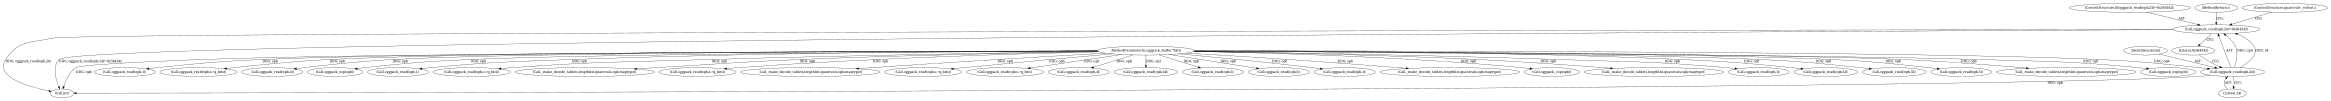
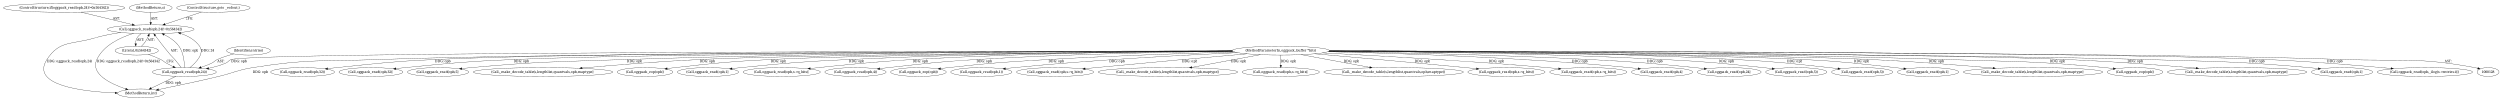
  digraph {
    fontname="Noto Serif"
    node [fontname="Noto Serif"]
    edge [fontname="Noto Serif"]
    n1 [label="(Call,oggpack_read(opb,24)!=0x564342)"]
-   n2 [label="(Call,int)"]
+   n2 [label="(MethodReturn,int)"]
    n3 [label="(Literal,0x564342)"]
-   n4 [label="(ControlStructure,if(oggpack_read(opb,25)!=0x564342))"]
+   n4 [label="(ControlStructure,if(oggpack_read(opb,24)!=0x564342))"]
    n5 [label="(Call,oggpack_read(opb,24))"]
-   n6 [label="(Literal,24)"]
    n7 [label="(MethodParameterIn,oggpack_buffer *bits)"]
    n8 [label="(Call,oggpack_read(opb,32))"]
    n9 [label="(Call,oggpack_read(opb,32))"]
    n10 [label="(Call,oggpack_read(opb,5))"]
    n11 [label="(Call,_make_decode_table(s,lengthlist,quantvals,opb,maptype))"]
    n12 [label="(Call,oggpack_eop(opb))"]
    n13 [label="(Call,oggpack_read(opb,1))"]
    n14 [label="(Call,oggpack_read(opb,s->q_bits))"]
    n15 [label="(Call,oggpack_read(opb,4))"]
    n16 [label="(Call,oggpack_eop(opb))"]
    n17 [label="(Call,oggpack_read(opb,1))"]
    n18 [label="(Call,oggpack_read(opb,s->q_bits))"]
    n19 [label="(Call,_make_decode_table(s,lengthlist,quantvals,opb,maptype))"]
    n20 [label="(Call,oggpack_read(opb,s->q_bits))"]
    n21 [label="(Call,_make_decode_table(s,lengthlist,quantvals,opb,maptype))"]
    n22 [label="(Call,oggpack_read(opb,s->q_bits))"]
    n23 [label="(Call,oggpack_read(opb,s->q_bits))"]
    n24 [label="(Call,oggpack_read(opb,4))"]
    n25 [label="(Call,oggpack_read(opb,24))"]
    n26 [label="(Call,oggpack_read(opb,5))"]
    n27 [label="(Call,oggpack_read(opb,5))"]
    n28 [label="(Call,oggpack_read(opb,1))"]
    n29 [label="(Call,_make_decode_table(s,lengthlist,quantvals,opb,maptype))"]
    n30 [label="(Call,oggpack_eop(opb))"]
    n31 [label="(Call,_make_decode_table(s,lengthlist,quantvals,opb,maptype))"]
    n32 [label="(Call,oggpack_read(opb,1))"]
+   n33 [label="(Call,oggpack_read(opb,_ilog(s->entries-i)))"]
+   1000128
    n35 [label="(Identifier,entries)"]
    n36 [label="(MethodReturn,s)"]
-   n37 [label="(ControlStructure,quantvals _eofout;)"]
+   n37 [label="(ControlStructure,goto _eofout;)"]
    n1 -> n2 [label="DDG: oggpack_read(opb,24)"]
    n1 -> n2 [label="DDG: oggpack_read(opb,24)!=0x564342"]
-   n1 -> n3 [label="CFG: "]
+   n1 -> n3 [label="AST: "]
+   n3 -> n1 [label="AST: "]
    n3 -> n5 [label="CFG: "]
    n4 -> n1 [label="AST: "]
    n5 -> n1 [label="AST: "]
    n5 -> n1 [label="DDG: opb"]
    n5 -> n1 [label="DDG: 24"]
    n5 -> n2 [label="DDG: opb"]
-   n5 -> n6 [label="CFG: "]
-   n6 -> n5 [label="AST: "]
    n7 -> n2 [label="DDG: opb"]
    n7 -> n5 [label="DDG: opb"]
    n7 -> n8 [label="DDG: opb"]
    n7 -> n9 [label="DDG: opb"]
    n7 -> n10 [label="DDG: opb"]
    n7 -> n11 [label="DDG: opb"]
    n7 -> n12 [label="DDG: opb"]
    n7 -> n13 [label="DDG: opb"]
    n7 -> n14 [label="DDG: opb"]
    n7 -> n15 [label="DDG: opb"]
    n7 -> n16 [label="DDG: opb"]
    n7 -> n17 [label="DDG: opb"]
    n7 -> n18 [label="DDG: opb"]
    n7 -> n19 [label="DDG: opb"]
    n7 -> n20 [label="DDG: opb"]
    n7 -> n21 [label="DDG: opb"]
    n7 -> n22 [label="DDG: opb"]
    n7 -> n23 [label="DDG: opb"]
    n7 -> n24 [label="DDG: opb"]
    n7 -> n25 [label="DDG: opb"]
    n7 -> n26 [label="DDG: opb"]
    n7 -> n27 [label="DDG: opb"]
    n7 -> n28 [label="DDG: opb"]
    n7 -> n29 [label="DDG: opb"]
    n7 -> n30 [label="DDG: opb"]
    n7 -> n31 [label="DDG: opb"]
    n7 -> n32 [label="DDG: opb"]
+   n7 -> n33 [label="DDG: opb"]
+   n7 -> 1000128 [label="AST: "]
    n35 -> n5 [label="AST: "]
-   n36 -> n1 [label="CFG: "]
+   n36 -> n1 [label="AST: "]
    n37 -> n1 [label="CFG: "]
  }
